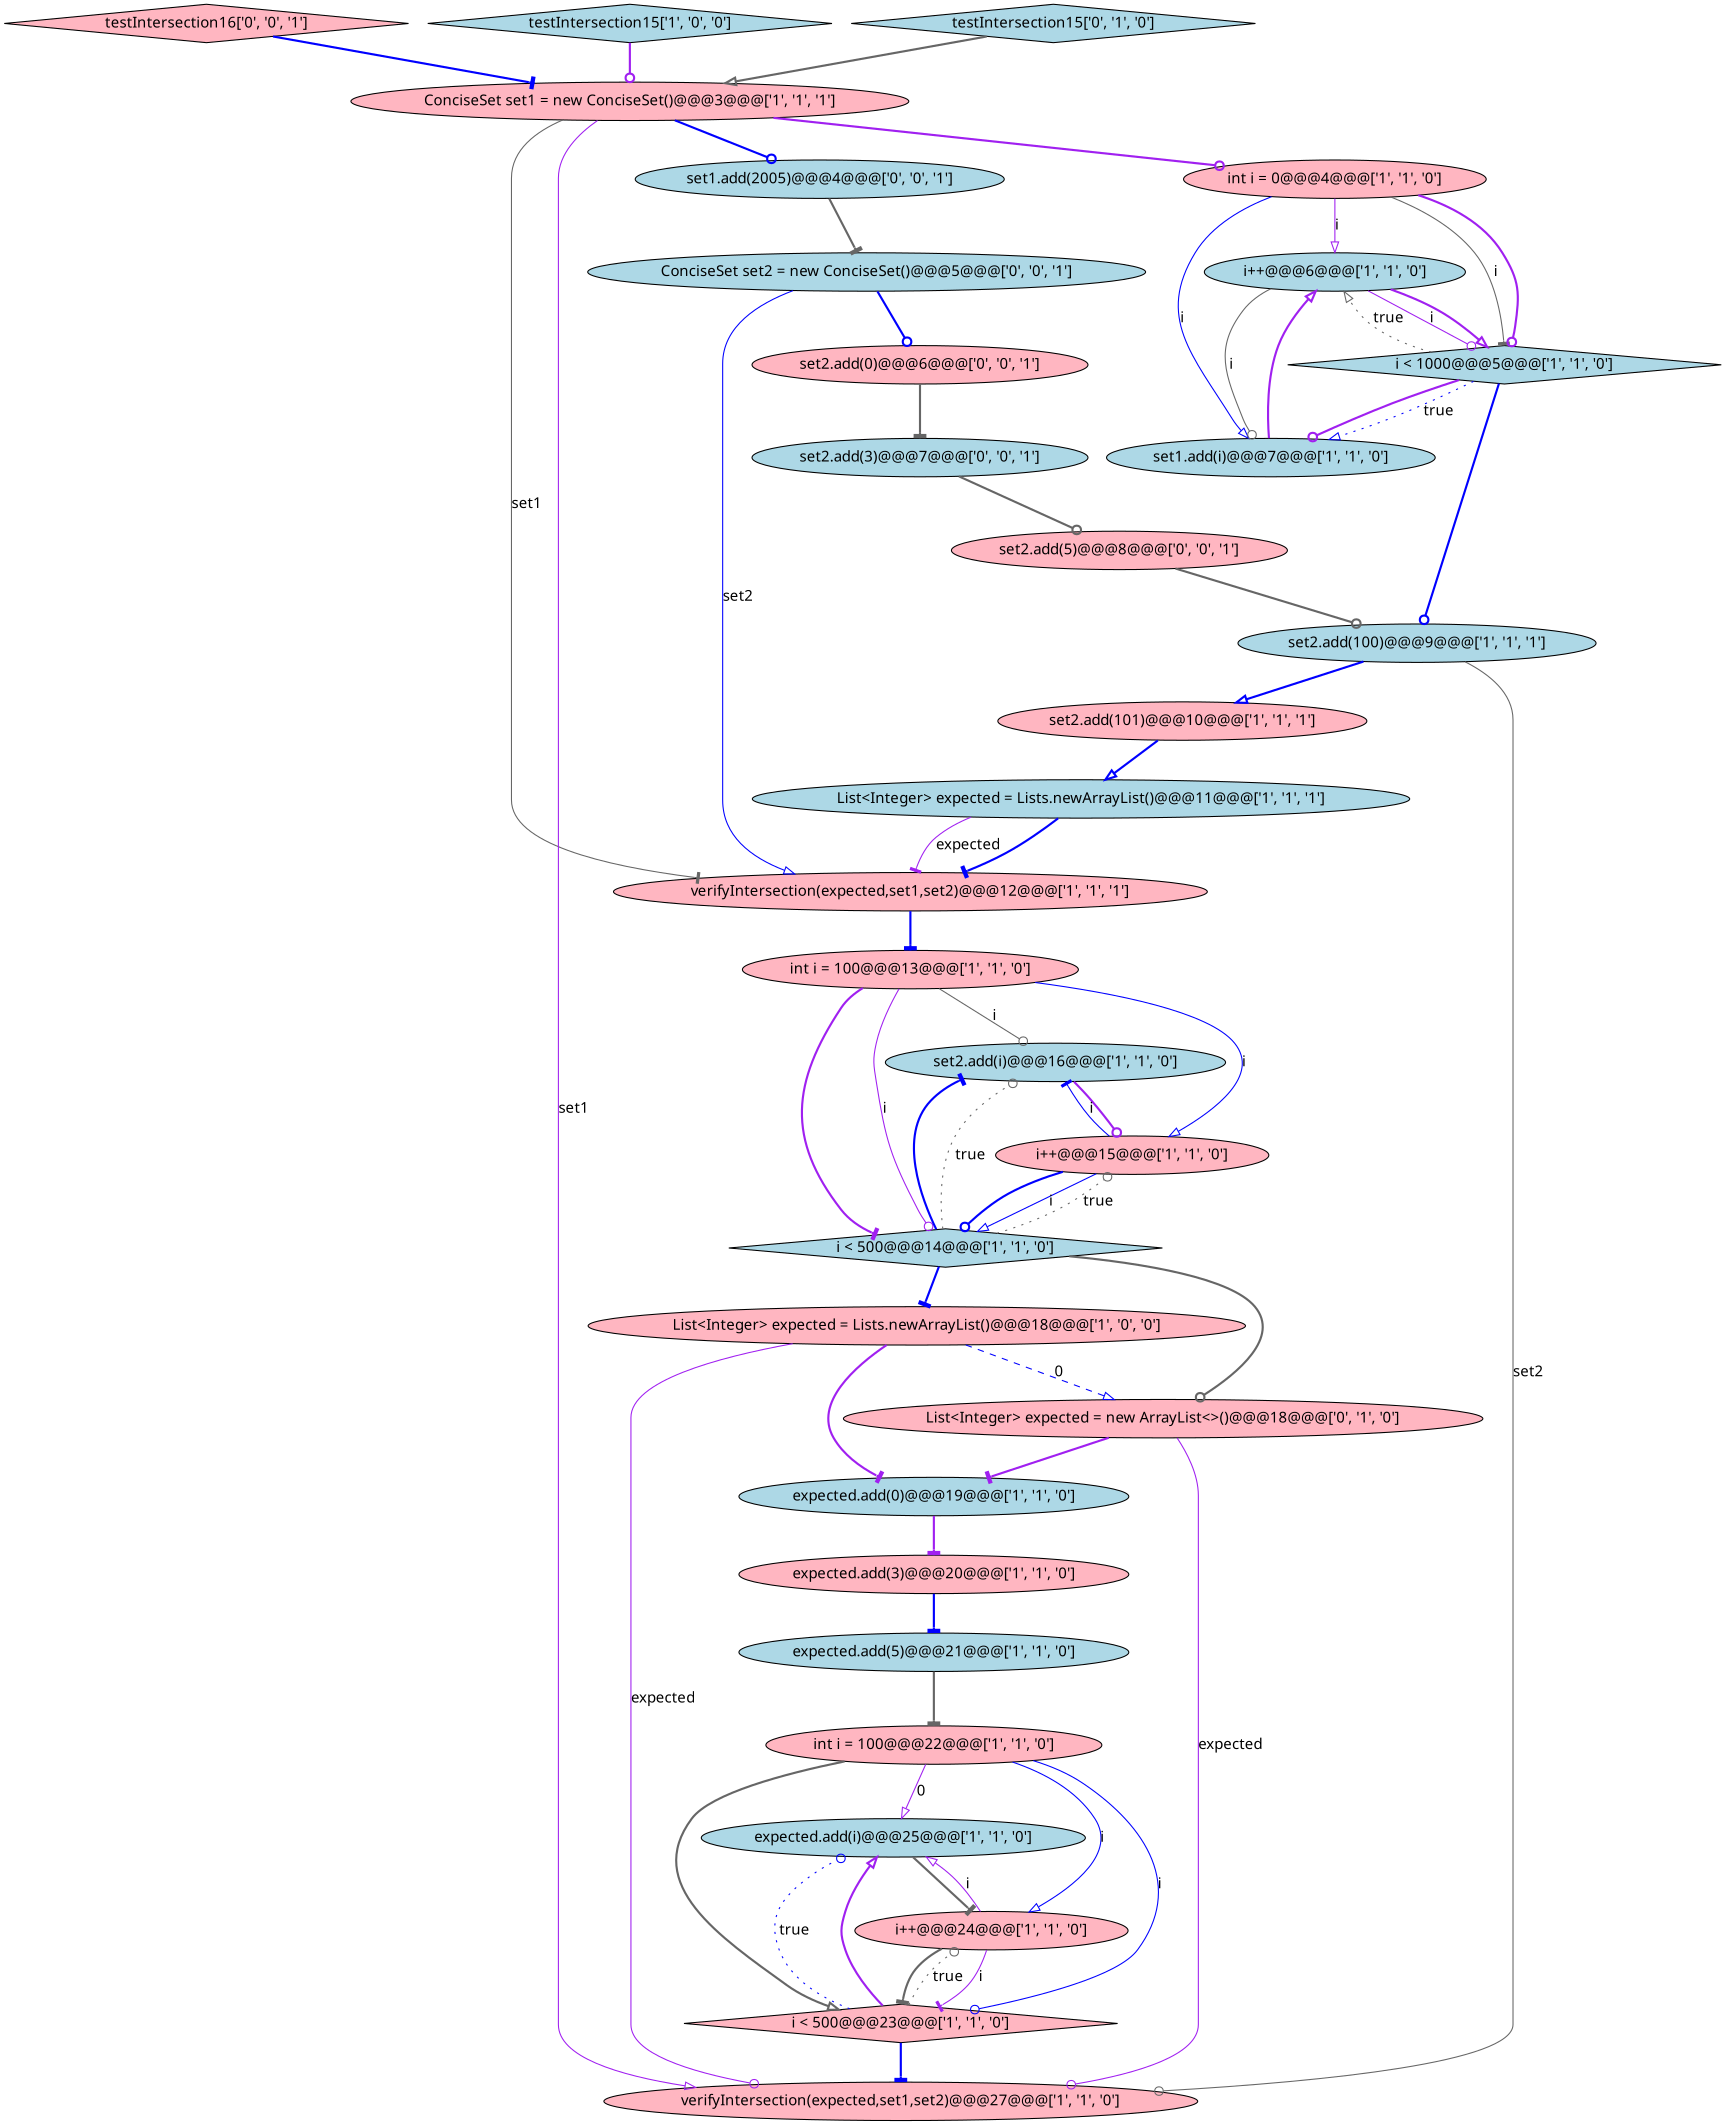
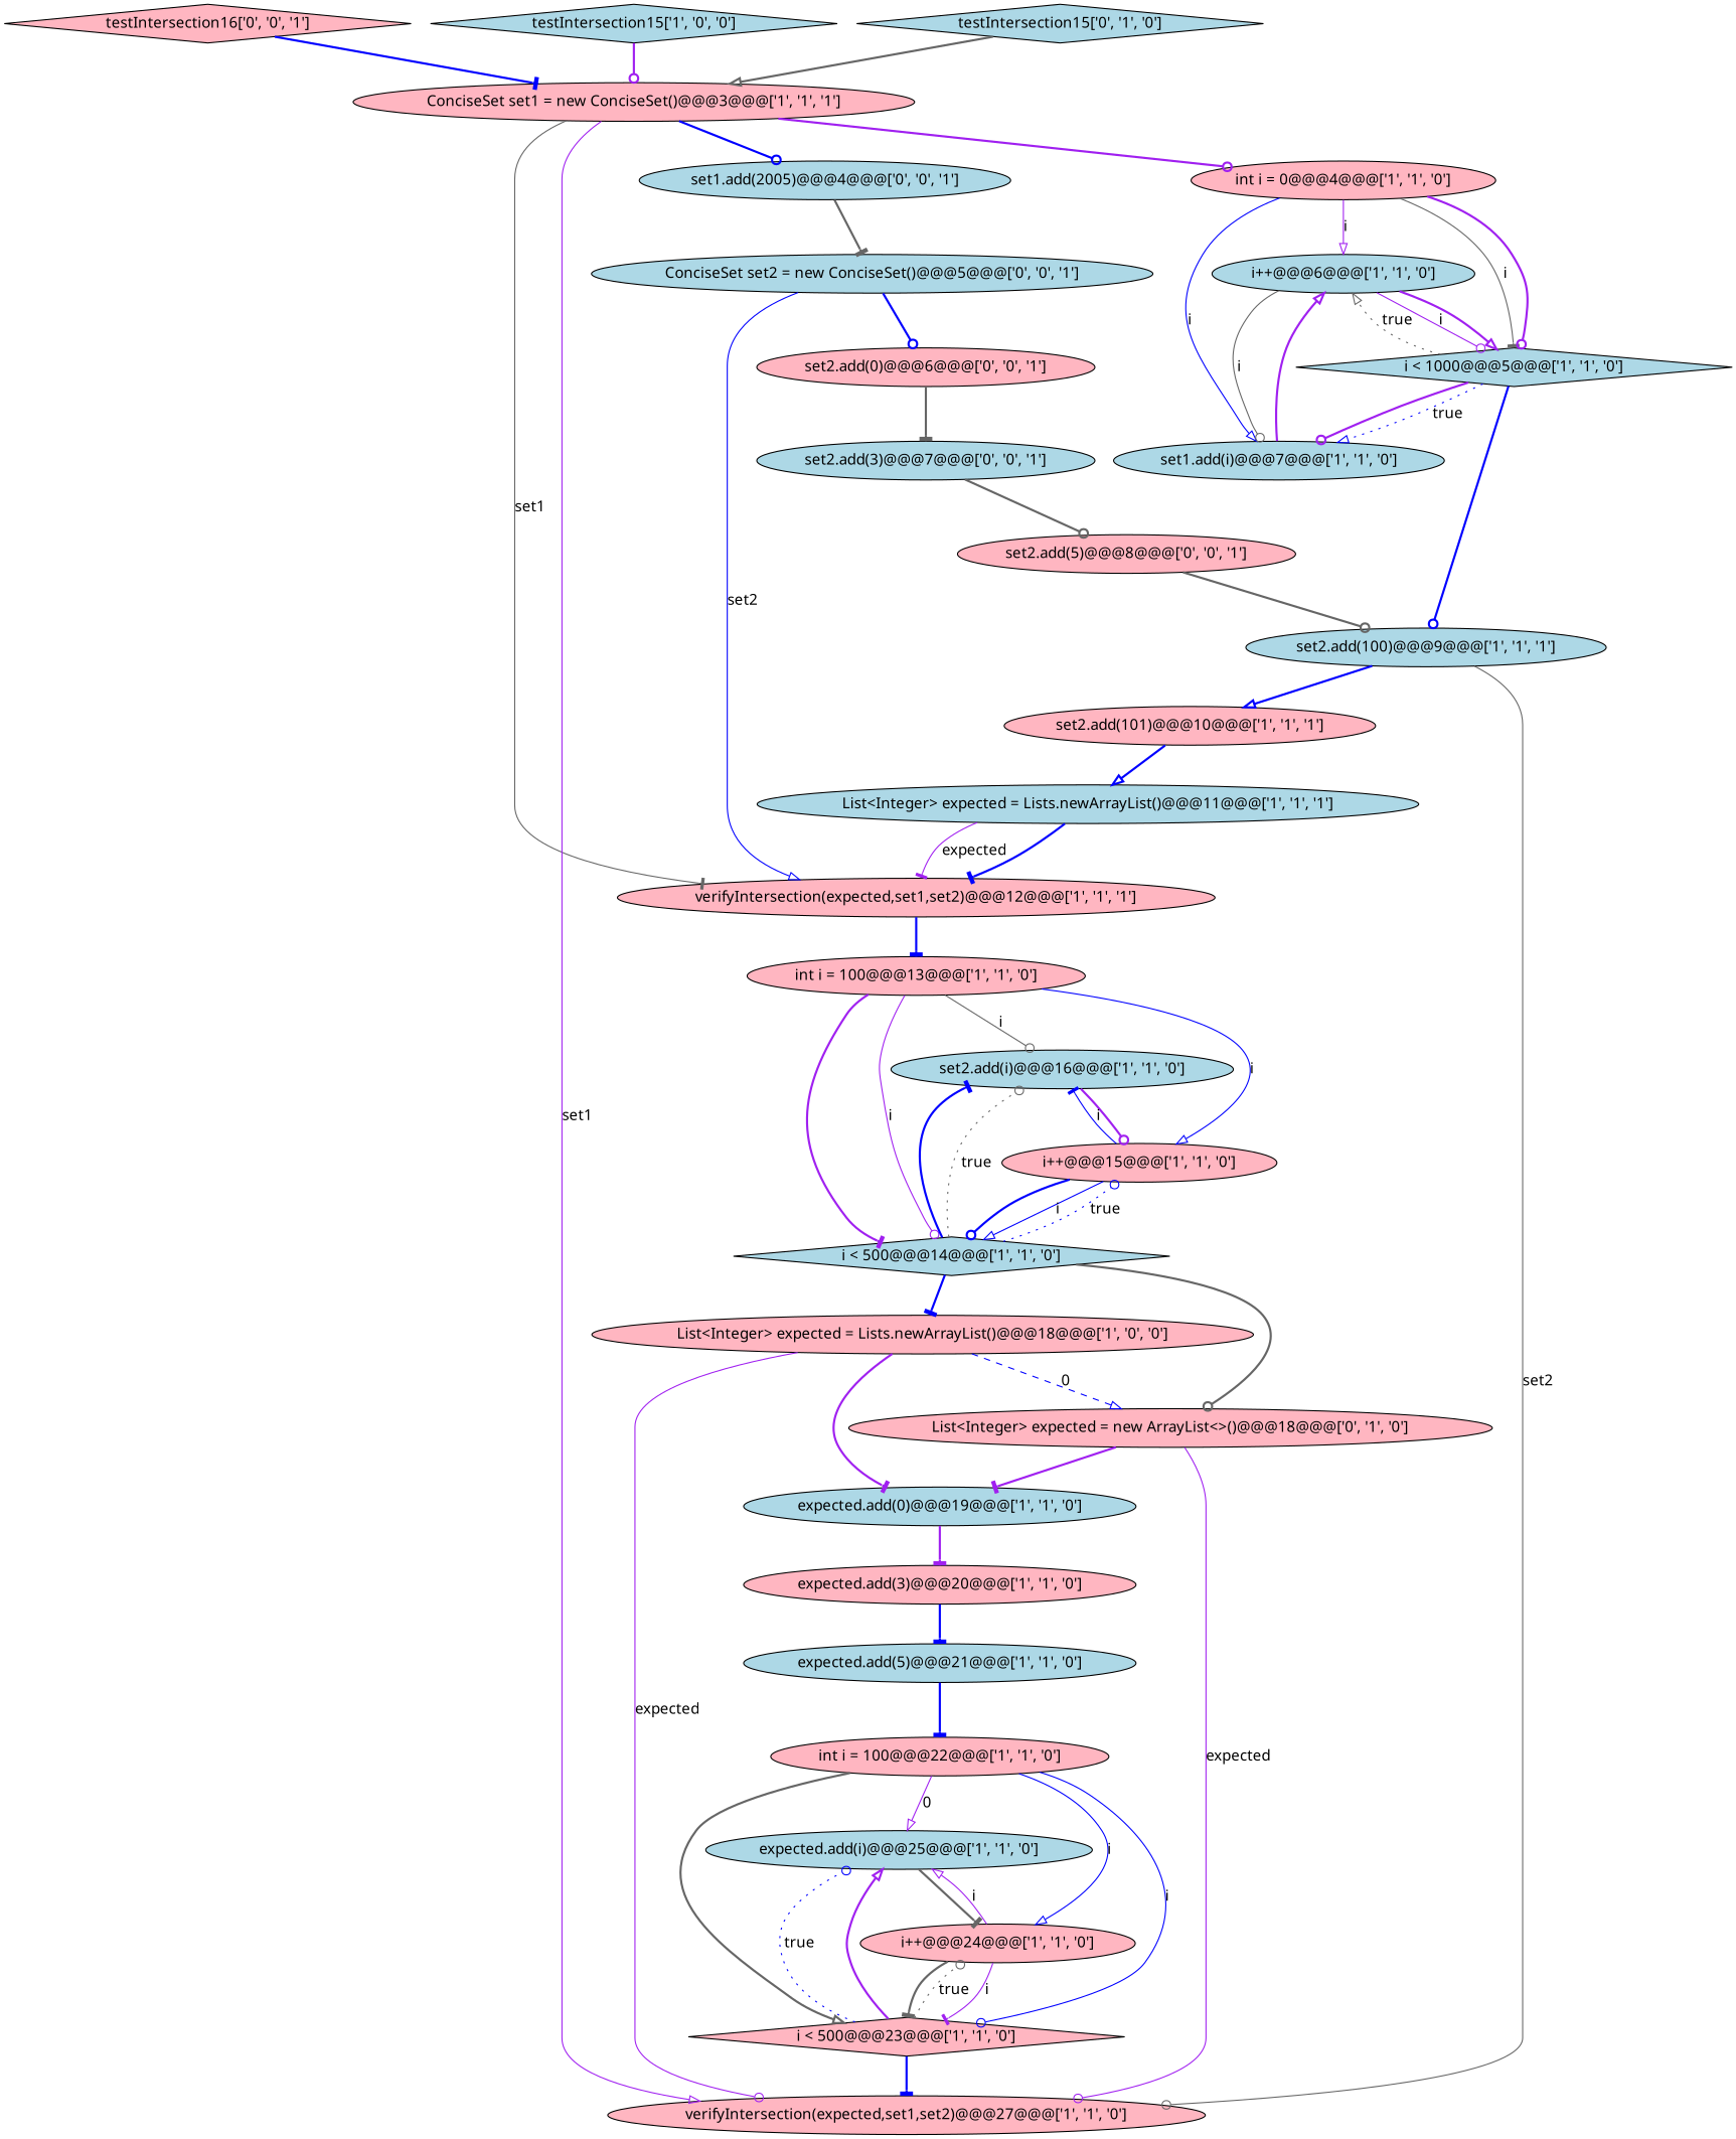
  digraph {
    fontname="Noto Sans"
    node [fillcolor=lightpink fontname="Noto Sans" shape=ellipse style=filled]
    edge [arrowhead=odot color=blue fontname="Noto Sans" style=bold]
    n1 [fillcolor=lightblue label="List<Integer> expected = Lists.newArrayList()@@@11@@@['1', '1', '1']"]
    n2 [label="verifyIntersection(expected,set1,set2)@@@12@@@['1', '1', '1']"]
    n3 [label="int i = 100@@@13@@@['1', '1', '0']"]
    n4 [fillcolor=lightblue label="set2.add(i)@@@16@@@['1', '1', '0']"]
    n5 [label="i++@@@15@@@['1', '1', '0']"]
    n6 [fillcolor=lightblue label="i < 500@@@14@@@['1', '1', '0']" shape=diamond]
    n7 [fillcolor=lightblue label="expected.add(i)@@@25@@@['1', '1', '0']"]
    n8 [label="i++@@@24@@@['1', '1', '0']"]
    n9 [label="i < 500@@@23@@@['1', '1', '0']" shape=diamond]
    n10 [label="verifyIntersection(expected,set1,set2)@@@27@@@['1', '1', '0']"]
    n11 [label="List<Integer> expected = Lists.newArrayList()@@@18@@@['1', '0', '0']"]
    n12 [label="List<Integer> expected = new ArrayList<>()@@@18@@@['0', '1', '0']"]
    n13 [fillcolor=lightblue label="expected.add(0)@@@19@@@['1', '1', '0']"]
    n14 [fillcolor=lightblue label="ConciseSet set2 = new ConciseSet()@@@5@@@['0', '0', '1']"]
    n15 [label="set2.add(0)@@@6@@@['0', '0', '1']"]
    n16 [fillcolor=lightblue label="set2.add(3)@@@7@@@['0', '0', '1']"]
    n17 [label="expected.add(3)@@@20@@@['1', '1', '0']"]
    n18 [fillcolor=lightblue label="expected.add(5)@@@21@@@['1', '1', '0']"]
    n19 [label="int i = 100@@@22@@@['1', '1', '0']"]
    n20 [label="testIntersection16['0', '0', '1']" shape=diamond]
    n21 [label="ConciseSet set1 = new ConciseSet()@@@3@@@['1', '1', '1']"]
    n22 [fillcolor=lightblue label="set1.add(2005)@@@4@@@['0', '0', '1']"]
    n23 [label="int i = 0@@@4@@@['1', '1', '0']"]
    n24 [fillcolor=lightblue label="set2.add(100)@@@9@@@['1', '1', '1']"]
    n25 [label="set2.add(101)@@@10@@@['1', '1', '1']"]
    n26 [label="set2.add(5)@@@8@@@['0', '0', '1']"]
    n27 [fillcolor=lightblue label="i++@@@6@@@['1', '1', '0']"]
    n28 [fillcolor=lightblue label="i < 1000@@@5@@@['1', '1', '0']" shape=diamond]
    n29 [fillcolor=lightblue label="set1.add(i)@@@7@@@['1', '1', '0']"]
    n30 [fillcolor=lightblue label="testIntersection15['1', '0', '0']" shape=diamond]
    n31 [fillcolor=lightblue label="testIntersection15['0', '1', '0']" shape=diamond]
    n1 -> n2 [arrowhead=tee]
    n1 -> n2 [arrowhead=tee color=purple label=expected style=solid]
    n2 -> n3 [arrowhead=tee]
    n3 -> n4 [color=gray40 label=i style=solid]
    n3 -> n5 [arrowhead=onormal label=i style=solid]
    n3 -> n6 [arrowhead=tee color=purple]
    n3 -> n6 [color=purple label=i style=solid]
    n4 -> n5 [color=purple]
    n5 -> n4 [arrowhead=tee label=i style=solid]
    n5 -> n6
    n5 -> n6 [arrowhead=onormal label=i style=solid]
    n6 -> n4 [arrowhead=tee]
    n6 -> n4 [color=gray40 label=true style=dotted]
-   n6 -> n5 [color=gray40 label=true style=dotted]
+   n6 -> n5 [label=true style=dotted]
    n6 -> n11 [arrowhead=tee]
    n6 -> n12 [color=gray40]
    n7 -> n8 [arrowhead=tee color=gray40]
    n8 -> n7 [arrowhead=onormal color=purple label=i style=solid]
    n8 -> n9 [arrowhead=tee color=purple label=i style=solid]
    n8 -> n9 [arrowhead=tee color=gray40]
    n9 -> n7 [label=true style=dotted]
    n9 -> n7 [arrowhead=onormal color=purple]
    n9 -> n8 [color=gray40 label=true style=dotted]
    n9 -> n10 [arrowhead=tee]
    n11 -> n10 [color=purple label=expected style=solid]
    n11 -> n12 [arrowhead=onormal label=0 style=dashed]
    n11 -> n13 [arrowhead=tee color=purple]
    n12 -> n10 [color=purple label=expected style=solid]
    n12 -> n13 [arrowhead=tee color=purple]
    n13 -> n17 [arrowhead=tee color=purple]
    n14 -> n2 [arrowhead=onormal label=set2 style=solid]
    n14 -> n15
    n15 -> n16 [arrowhead=tee color=gray40]
    n16 -> n26 [color=gray40]
    n17 -> n18 [arrowhead=tee]
-   n18 -> n19 [arrowhead=tee color=gray40]
+   n18 -> n19 [arrowhead=tee]
    n19 -> n7 [arrowhead=onormal color=purple label=0 style=solid]
    n19 -> n8 [arrowhead=onormal label=i style=solid]
    n19 -> n9 [label=i style=solid]
    n19 -> n9 [arrowhead=onormal color=gray40]
    n20 -> n21 [arrowhead=tee]
    n21 -> n2 [arrowhead=tee color=gray40 label=set1 style=solid]
    n21 -> n10 [arrowhead=onormal color=purple label=set1 style=solid]
    n21 -> n22
    n21 -> n23 [color=purple]
    n22 -> n14 [arrowhead=tee color=gray40]
    n23 -> n27 [arrowhead=onormal color=purple label=i style=solid]
    n23 -> n28 [arrowhead=tee color=gray40 label=i style=solid]
    n23 -> n28 [color=purple]
    n23 -> n29 [arrowhead=onormal label=i style=solid]
    n24 -> n10 [color=gray40 label=set2 style=solid]
    n24 -> n25 [arrowhead=onormal]
    n25 -> n1 [arrowhead=onormal]
    n26 -> n24 [color=gray40]
    n27 -> n28 [color=purple label=i style=solid]
    n27 -> n28 [arrowhead=onormal color=purple]
    n27 -> n29 [color=gray40 label=i style=solid]
    n28 -> n24
    n28 -> n27 [arrowhead=onormal color=gray40 label=true style=dotted]
    n28 -> n29 [color=purple]
    n28 -> n29 [arrowhead=onormal label=true style=dotted]
    n29 -> n27 [arrowhead=onormal color=purple]
    n30 -> n21 [color=purple]
    n31 -> n21 [arrowhead=onormal color=gray40]
  }
